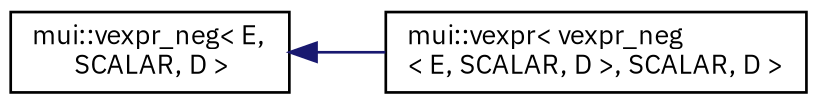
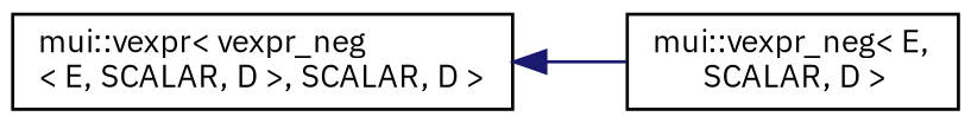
  digraph {
    rankdir=LR
    fontname="IBM Plex Sans"
    node [color=black fillcolor=white fontname="IBM Plex Sans" fontsize=10 shape=record style=filled]
    n1 [height=0.2 label="mui::vexpr\< vexpr_neg\l\< E, SCALAR, D \>, SCALAR, D \>" width=0.4]
    n2 [height=0.2 label="mui::vexpr_neg\< E,\l SCALAR, D \>" width=0.4]
-   n2 -> n1 [color=midnightblue dir=back fontname="IBM Plex Sans" fontsize=10 labelfontname=Helvetica labelfontsize=10 style=solid]
+   n1 -> n2 [color=midnightblue dir=back fontname="IBM Plex Sans" fontsize=10 labelfontname=Helvetica labelfontsize=10 style=solid]
  }
